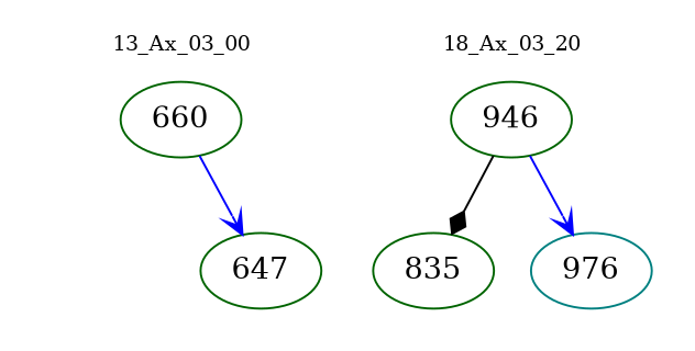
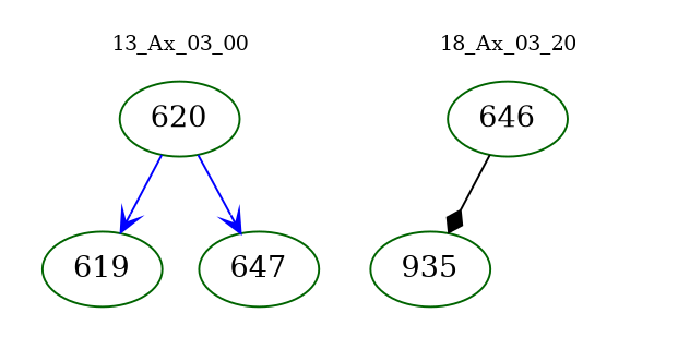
  digraph {
    node [color=darkgreen]
    edge [arrowhead=vee color=blue]
-   n1 [label=660]
+   n1 [label=620]
+   n2 [label=619]
    n3 [label=647]
-   n4 [label=946]
-   n5 [label=835]
-   n6 [color=teal label=976]
+   n4 [label=646]
+   n5 [label=935]
    subgraph cluster_1 {
      color=white
      fontsize=10
      label="13_Ax_03_00"
      n1
+     n2
      n3
    }
    subgraph cluster_2 {
      color=white
      fontsize=10
      label="18_Ax_03_20"
      n4
      n5
-     n6
    }
+   n1 -> n2
    n1 -> n3
    n4 -> n5 [arrowhead=diamond color=black]
-   n4 -> n6
  }
